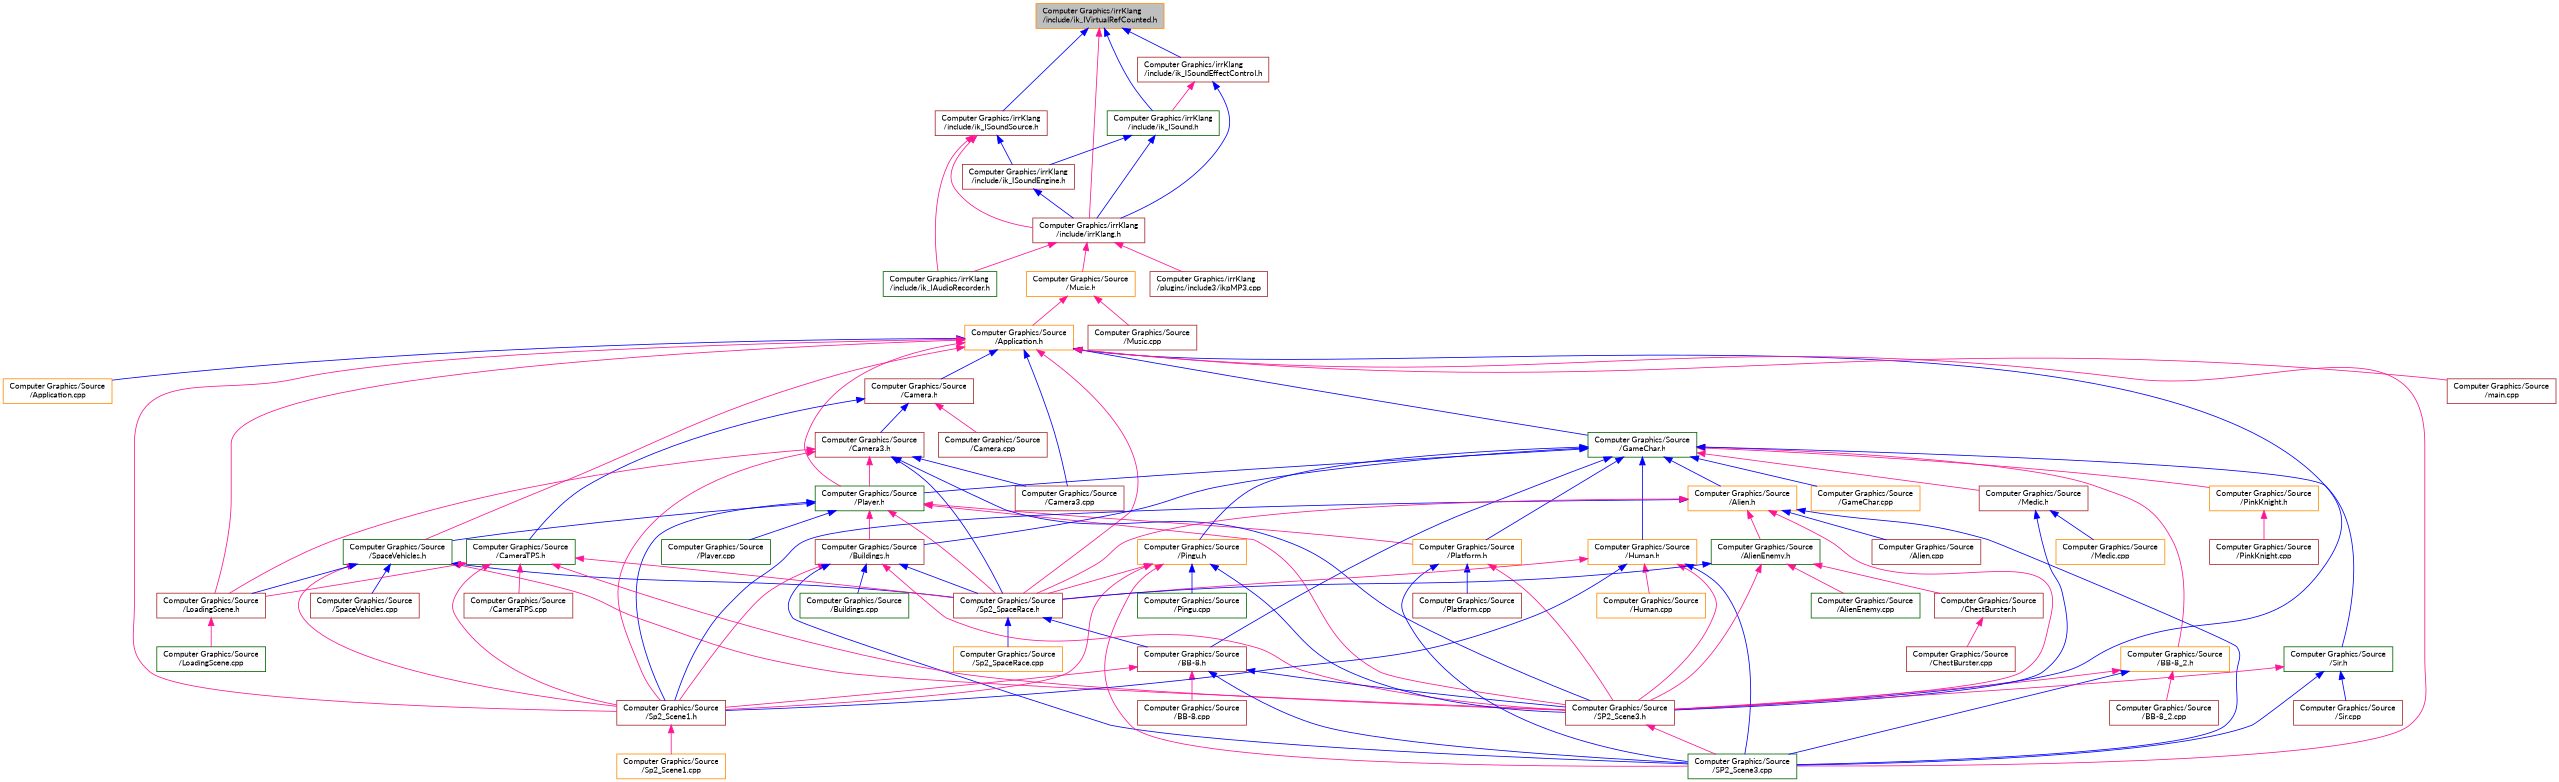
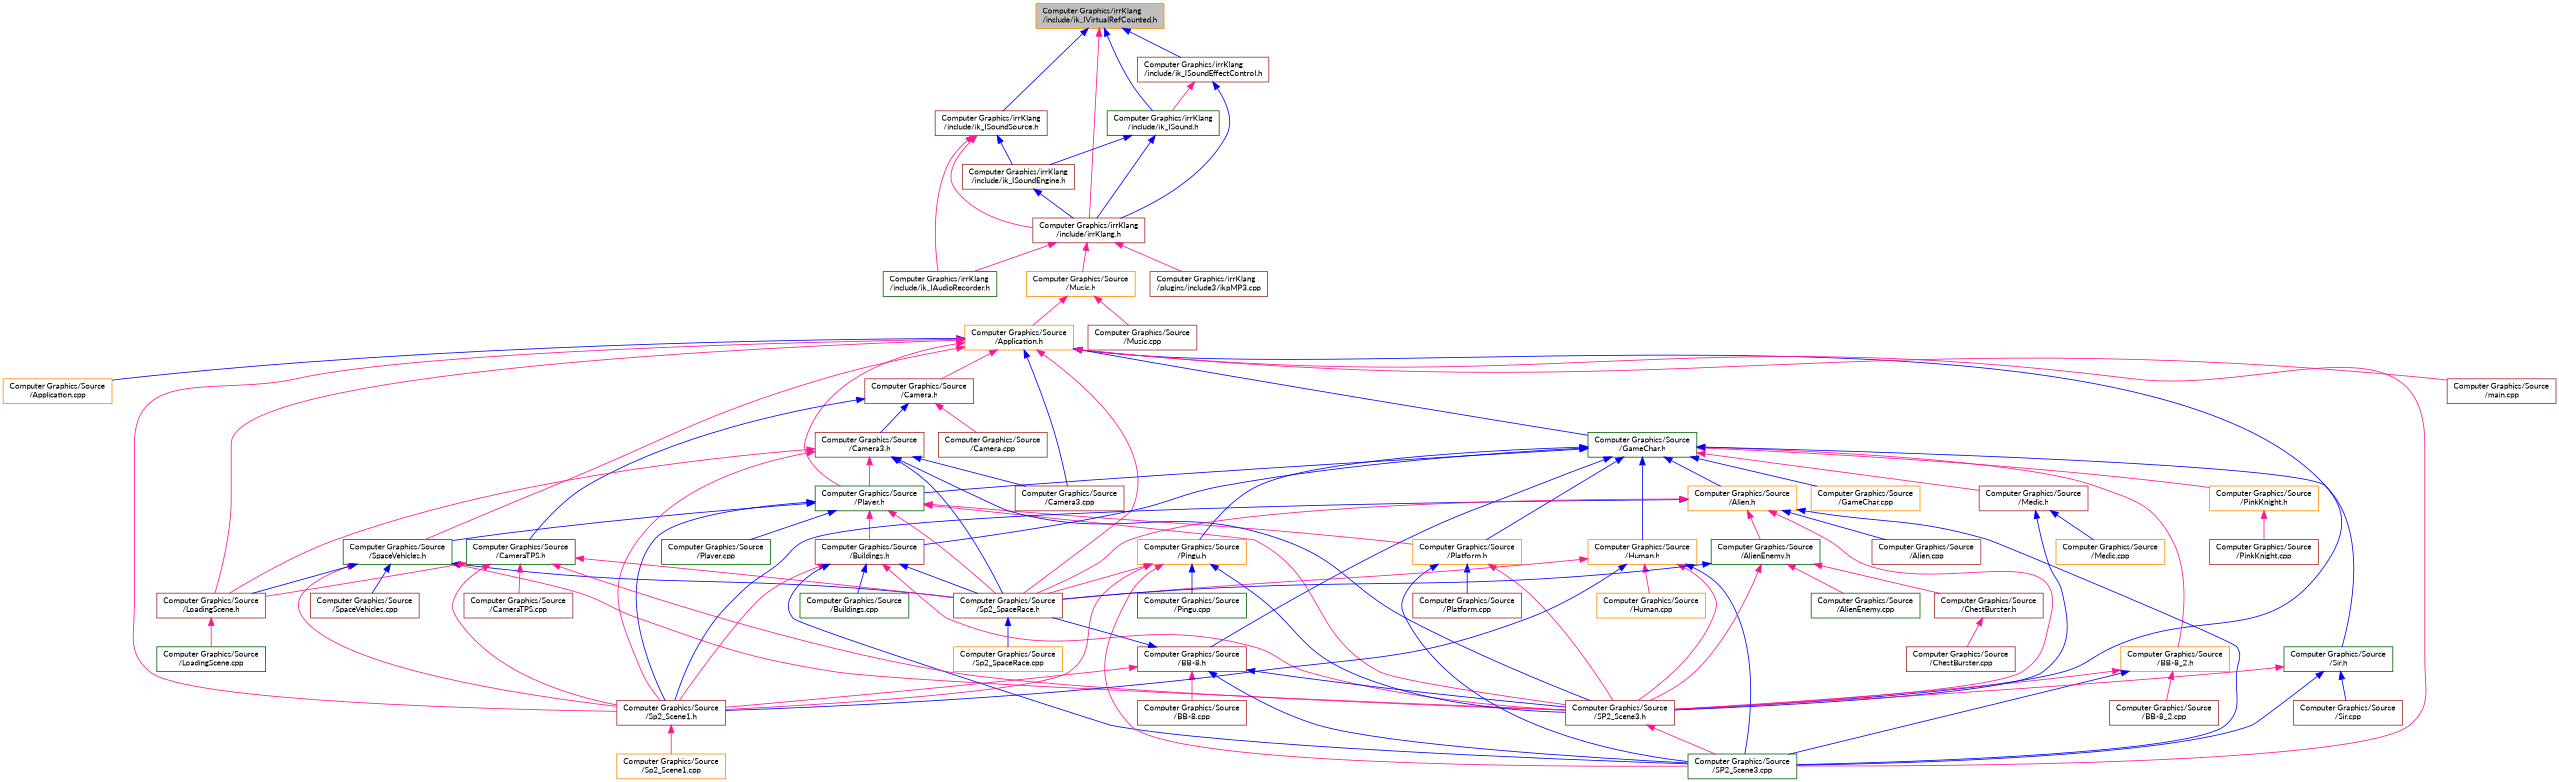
  digraph {
    fontname=Lato
    node [color=brown fontname=Lato fontsize=10 shape=record]
    edge [color=deeppink dir=back fontname=Lato fontsize=10 labelfontname=Helvetica labelfontsize=10 style=solid]
    n1 [color=darkorange fillcolor=grey75 fontcolor=black height=0.2 label="Computer Graphics/irrKlang\l/include/ik_IVirtualRefCounted.h" style=filled width=0.4]
    n2 [height=0.2 label="Computer Graphics/irrKlang\l/include/ik_ISoundSource.h" width=0.4]
    n3 [height=0.2 label="Computer Graphics/irrKlang\l/include/irrKlang.h" width=0.4]
    n4 [color=darkgreen height=0.2 label="Computer Graphics/irrKlang\l/include/ik_ISound.h" width=0.4]
    n5 [height=0.2 label="Computer Graphics/irrKlang\l/include/ik_ISoundEffectControl.h" width=0.4]
    n6 [color=darkgreen height=0.2 label="Computer Graphics/irrKlang\l/include/ik_IAudioRecorder.h" width=0.4]
    n7 [height=0.2 label="Computer Graphics/irrKlang\l/include/ik_ISoundEngine.h" width=0.4]
    n8 [height=0.2 label="Computer Graphics/irrKlang\l/plugins/include3/ikpMP3.cpp" width=0.4]
    n9 [color=darkorange height=0.2 label="Computer Graphics/Source\l/Music.h" width=0.4]
    n10 [color=darkorange height=0.2 label="Computer Graphics/Source\l/Application.h" width=0.4]
    n11 [height=0.2 label="Computer Graphics/Source\l/Music.cpp" width=0.4]
    n12 [color=darkorange height=0.2 label="Computer Graphics/Source\l/Application.cpp" width=0.4]
    n13 [color=darkgreen height=0.2 label="Computer Graphics/Source\l/Player.h" width=0.4]
    n14 [height=0.2 label="Computer Graphics/Source\l/Sp2_Scene1.h" width=0.4]
    n15 [height=0.2 label="Computer Graphics/Source\l/SP2_Scene3.h" width=0.4]
    n16 [color=darkgreen height=0.2 label="Computer Graphics/Source\l/SP2_Scene3.cpp" width=0.4]
    n17 [height=0.2 label="Computer Graphics/Source\l/Sp2_SpaceRace.h" width=0.4]
    n18 [color=darkgreen height=0.2 label="Computer Graphics/Source\l/SpaceVehicles.h" width=0.4]
    n19 [height=0.2 label="Computer Graphics/Source\l/LoadingScene.h" width=0.4]
    n20 [height=0.2 label="Computer Graphics/Source\l/Camera.h" width=0.4]
    n21 [height=0.2 label="Computer Graphics/Source\l/Camera3.cpp" width=0.4]
    n22 [color=darkgreen height=0.2 label="Computer Graphics/Source\l/GameChar.h" width=0.4]
    n23 [height=0.2 label="Computer Graphics/Source\l/main.cpp" width=0.4]
    n24 [height=0.2 label="Computer Graphics/Source\l/Buildings.h" width=0.4]
    n25 [color=darkorange height=0.2 label="Computer Graphics/Source\l/Platform.h" width=0.4]
    n26 [color=darkgreen height=0.2 label="Computer Graphics/Source\l/Player.cpp" width=0.4]
    n27 [color=darkorange height=0.2 label="Computer Graphics/Source\l/Sp2_Scene1.cpp" width=0.4]
    n28 [color=darkorange height=0.2 label="Computer Graphics/Source\l/Sp2_SpaceRace.cpp" width=0.4]
    n29 [height=0.2 label="Computer Graphics/Source\l/SpaceVehicles.cpp" width=0.4]
    n30 [color=darkgreen height=0.2 label="Computer Graphics/Source\l/LoadingScene.cpp" width=0.4]
    n31 [height=0.2 label="Computer Graphics/Source\l/Camera3.h" width=0.4]
    n32 [height=0.2 label="Computer Graphics/Source\l/Camera.cpp" width=0.4]
    n33 [color=darkgreen height=0.2 label="Computer Graphics/Source\l/CameraTPS.h" width=0.4]
    n34 [color=darkorange height=0.2 label="Computer Graphics/Source\l/Alien.h" width=0.4]
    n35 [height=0.2 label="Computer Graphics/Source\l/BB-8.h" width=0.4]
    n36 [color=darkorange height=0.2 label="Computer Graphics/Source\l/BB-8_2.h" width=0.4]
    n37 [color=darkorange height=0.2 label="Computer Graphics/Source\l/GameChar.cpp" width=0.4]
    n38 [color=darkorange height=0.2 label="Computer Graphics/Source\l/Human.h" width=0.4]
    n39 [height=0.2 label="Computer Graphics/Source\l/Medic.h" width=0.4]
    n40 [color=darkorange height=0.2 label="Computer Graphics/Source\l/Pingu.h" width=0.4]
    n41 [color=darkorange height=0.2 label="Computer Graphics/Source\l/PinkKnight.h" width=0.4]
    n42 [color=darkgreen height=0.2 label="Computer Graphics/Source\l/Sir.h" width=0.4]
    n43 [color=darkgreen height=0.2 label="Computer Graphics/Source\l/Buildings.cpp" width=0.4]
    n44 [height=0.2 label="Computer Graphics/Source\l/Platform.cpp" width=0.4]
    n45 [height=0.2 label="Computer Graphics/Source\l/CameraTPS.cpp" width=0.4]
    n46 [height=0.2 label="Computer Graphics/Source\l/Alien.cpp" width=0.4]
    n47 [color=darkgreen height=0.2 label="Computer Graphics/Source\l/AlienEnemy.h" width=0.4]
    n48 [height=0.2 label="Computer Graphics/Source\l/BB-8.cpp" width=0.4]
    n49 [height=0.2 label="Computer Graphics/Source\l/BB-8_2.cpp" width=0.4]
    n50 [color=darkorange height=0.2 label="Computer Graphics/Source\l/Human.cpp" width=0.4]
    n51 [color=darkorange height=0.2 label="Computer Graphics/Source\l/Medic.cpp" width=0.4]
    n52 [color=darkgreen height=0.2 label="Computer Graphics/Source\l/Pingu.cpp" width=0.4]
    n53 [height=0.2 label="Computer Graphics/Source\l/PinkKnight.cpp" width=0.4]
    n54 [height=0.2 label="Computer Graphics/Source\l/Sir.cpp" width=0.4]
    n55 [color=darkgreen height=0.2 label="Computer Graphics/Source\l/AlienEnemy.cpp" width=0.4]
    n56 [height=0.2 label="Computer Graphics/Source\l/ChestBurster.h" width=0.4]
    n57 [height=0.2 label="Computer Graphics/Source\l/ChestBurster.cpp" width=0.4]
    n1 -> n2 [color=blue]
    n1 -> n3
    n1 -> n4 [color=blue]
    n1 -> n5 [color=blue]
    n2 -> n3
    n2 -> n6
    n2 -> n7 [color=blue]
    n3 -> n6
    n3 -> n8
    n3 -> n9
    n4 -> n3 [color=blue]
    n4 -> n7 [color=blue]
    n5 -> n3 [color=blue]
    n5 -> n4
    n7 -> n3 [color=blue]
    n9 -> n10
    n9 -> n11
    n10 -> n12 [color=blue]
    n10 -> n13
    n10 -> n14
    n10 -> n15 [color=blue]
    n10 -> n16
    n10 -> n17
    n10 -> n18
    n10 -> n19
-   n10 -> n20 [color=blue]
+   n10 -> n20
    n10 -> n21 [color=blue]
    n10 -> n22 [color=blue]
    n10 -> n23
    n13 -> n14 [color=blue]
    n13 -> n15
    n13 -> n17
    n13 -> n18 [color=blue]
    n13 -> n24
    n13 -> n25
    n13 -> n26 [color=blue]
    n14 -> n27
    n15 -> n16
    n17 -> n28 [color=blue]
    n18 -> n14
    n18 -> n15
    n18 -> n17 [color=blue]
    n18 -> n19 [color=blue]
    n18 -> n29 [color=blue]
    n19 -> n30
    n20 -> n31 [color=blue]
    n20 -> n32
    n20 -> n33 [color=blue]
    n22 -> n13 [color=blue]
    n22 -> n24 [color=blue]
    n22 -> n25 [color=blue]
    n22 -> n34 [color=blue]
    n22 -> n35 [color=blue]
    n22 -> n36
    n22 -> n37 [color=blue]
    n22 -> n38 [color=blue]
    n22 -> n39
    n22 -> n40 [color=blue]
    n22 -> n41
    n22 -> n42 [color=blue]
    n24 -> n14
    n24 -> n15
    n24 -> n16 [color=blue]
    n24 -> n17 [color=blue]
    n24 -> n43 [color=blue]
    n25 -> n15
    n25 -> n16 [color=blue]
    n25 -> n44 [color=blue]
    n31 -> n13
    n31 -> n14
    n31 -> n15 [color=blue]
    n31 -> n17 [color=blue]
    n31 -> n19
    n31 -> n21 [color=blue]
    n33 -> n14
    n33 -> n15
    n33 -> n17
    n33 -> n19
    n33 -> n45
    n34 -> n14 [color=blue]
    n34 -> n15
    n34 -> n16 [color=blue]
    n34 -> n17
    n34 -> n46 [color=blue]
    n34 -> n47
    n35 -> n14
    n35 -> n15 [color=blue]
    n35 -> n16 [color=blue]
-   n17 -> n35 [color=blue]
+   n35 -> n17 [color=blue]
    n35 -> n48
    n36 -> n15
    n36 -> n16 [color=blue]
    n36 -> n49
    n38 -> n14 [color=blue]
    n38 -> n15
    n38 -> n16 [color=blue]
    n38 -> n17
    n38 -> n50
    n39 -> n15 [color=blue]
    n39 -> n51 [color=blue]
    n40 -> n14
    n40 -> n15 [color=blue]
    n40 -> n16
    n40 -> n17
    n40 -> n52 [color=blue]
    n41 -> n53
    n42 -> n15
    n42 -> n16 [color=blue]
    n42 -> n54 [color=blue]
    n47 -> n15
    n47 -> n17 [color=blue]
    n47 -> n55
    n47 -> n56
    n56 -> n57
  }
